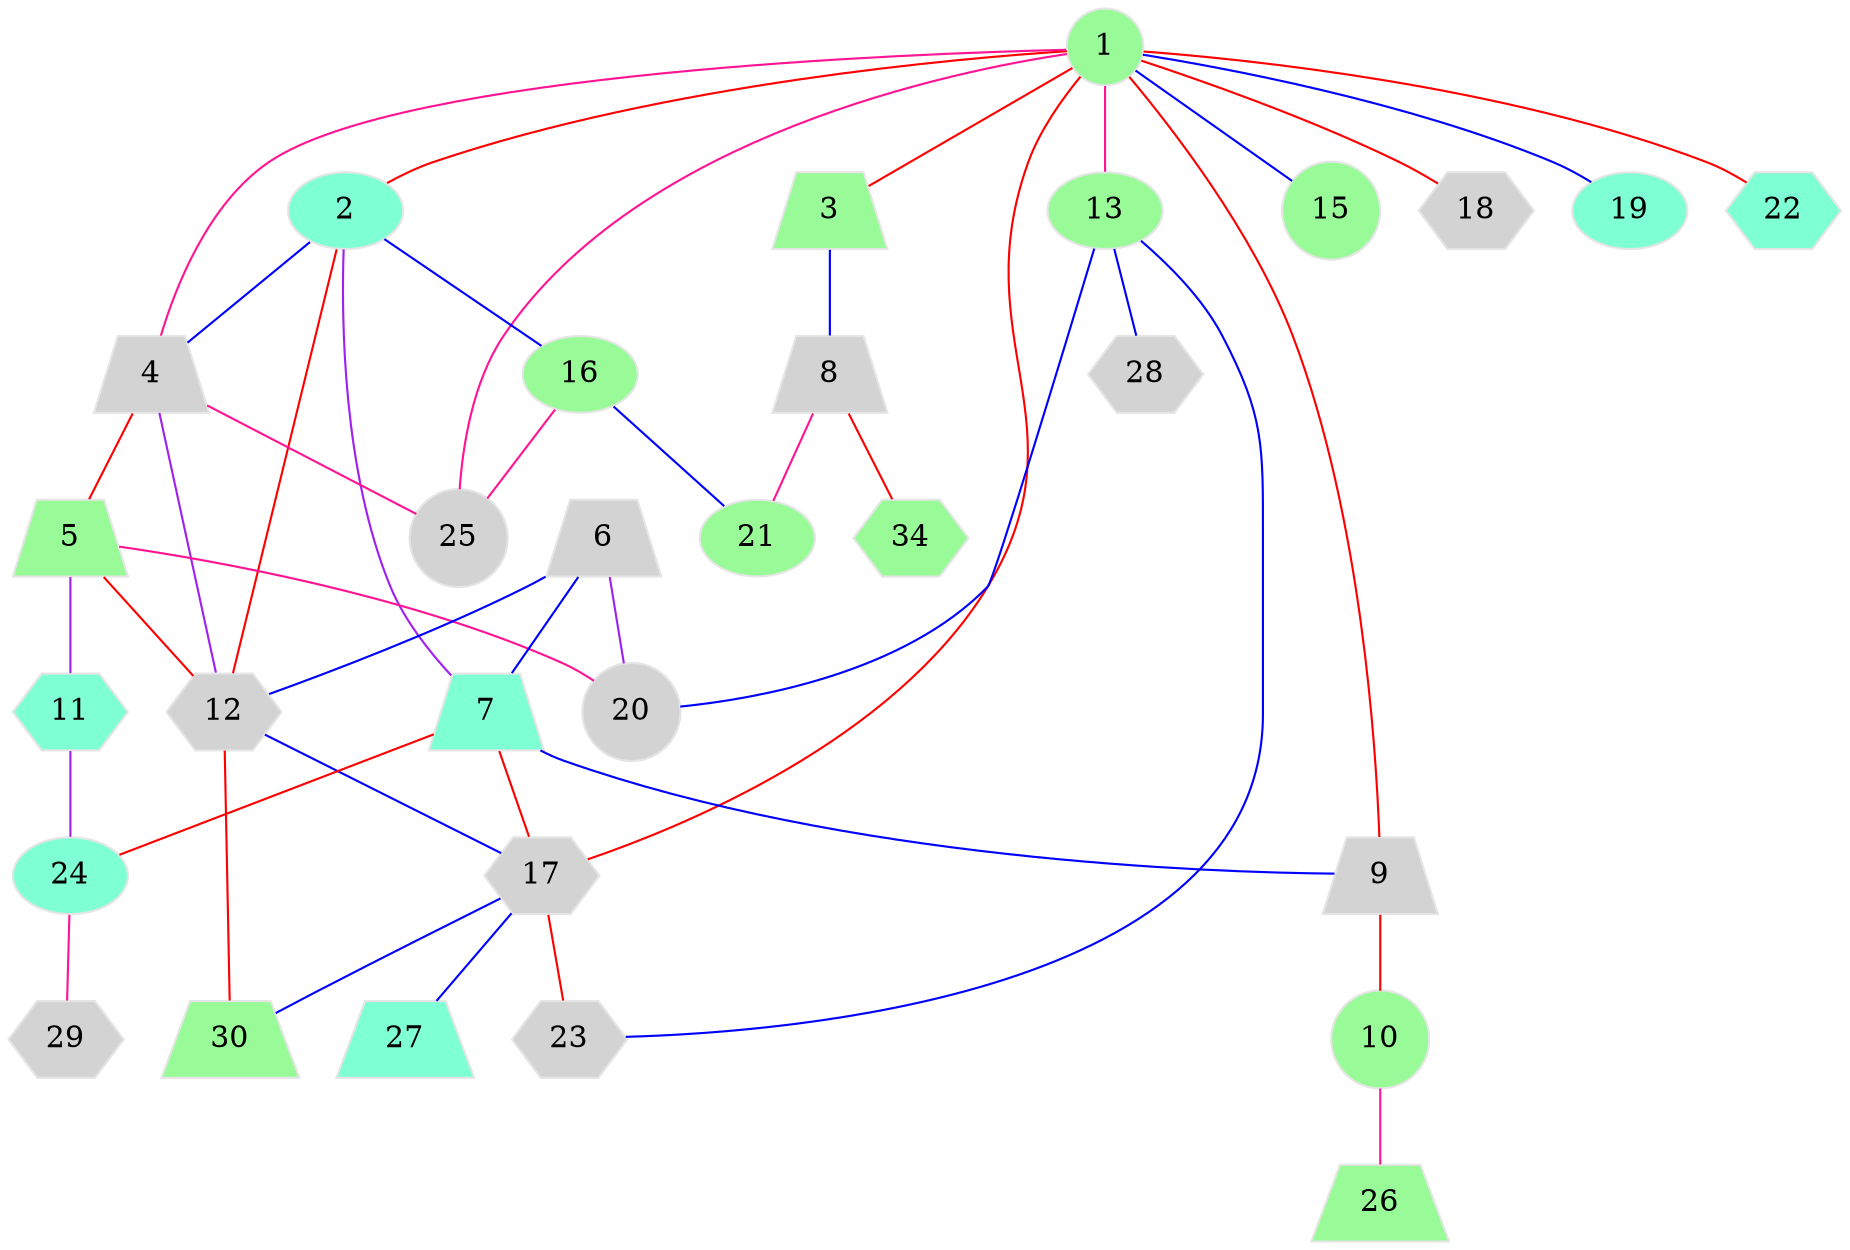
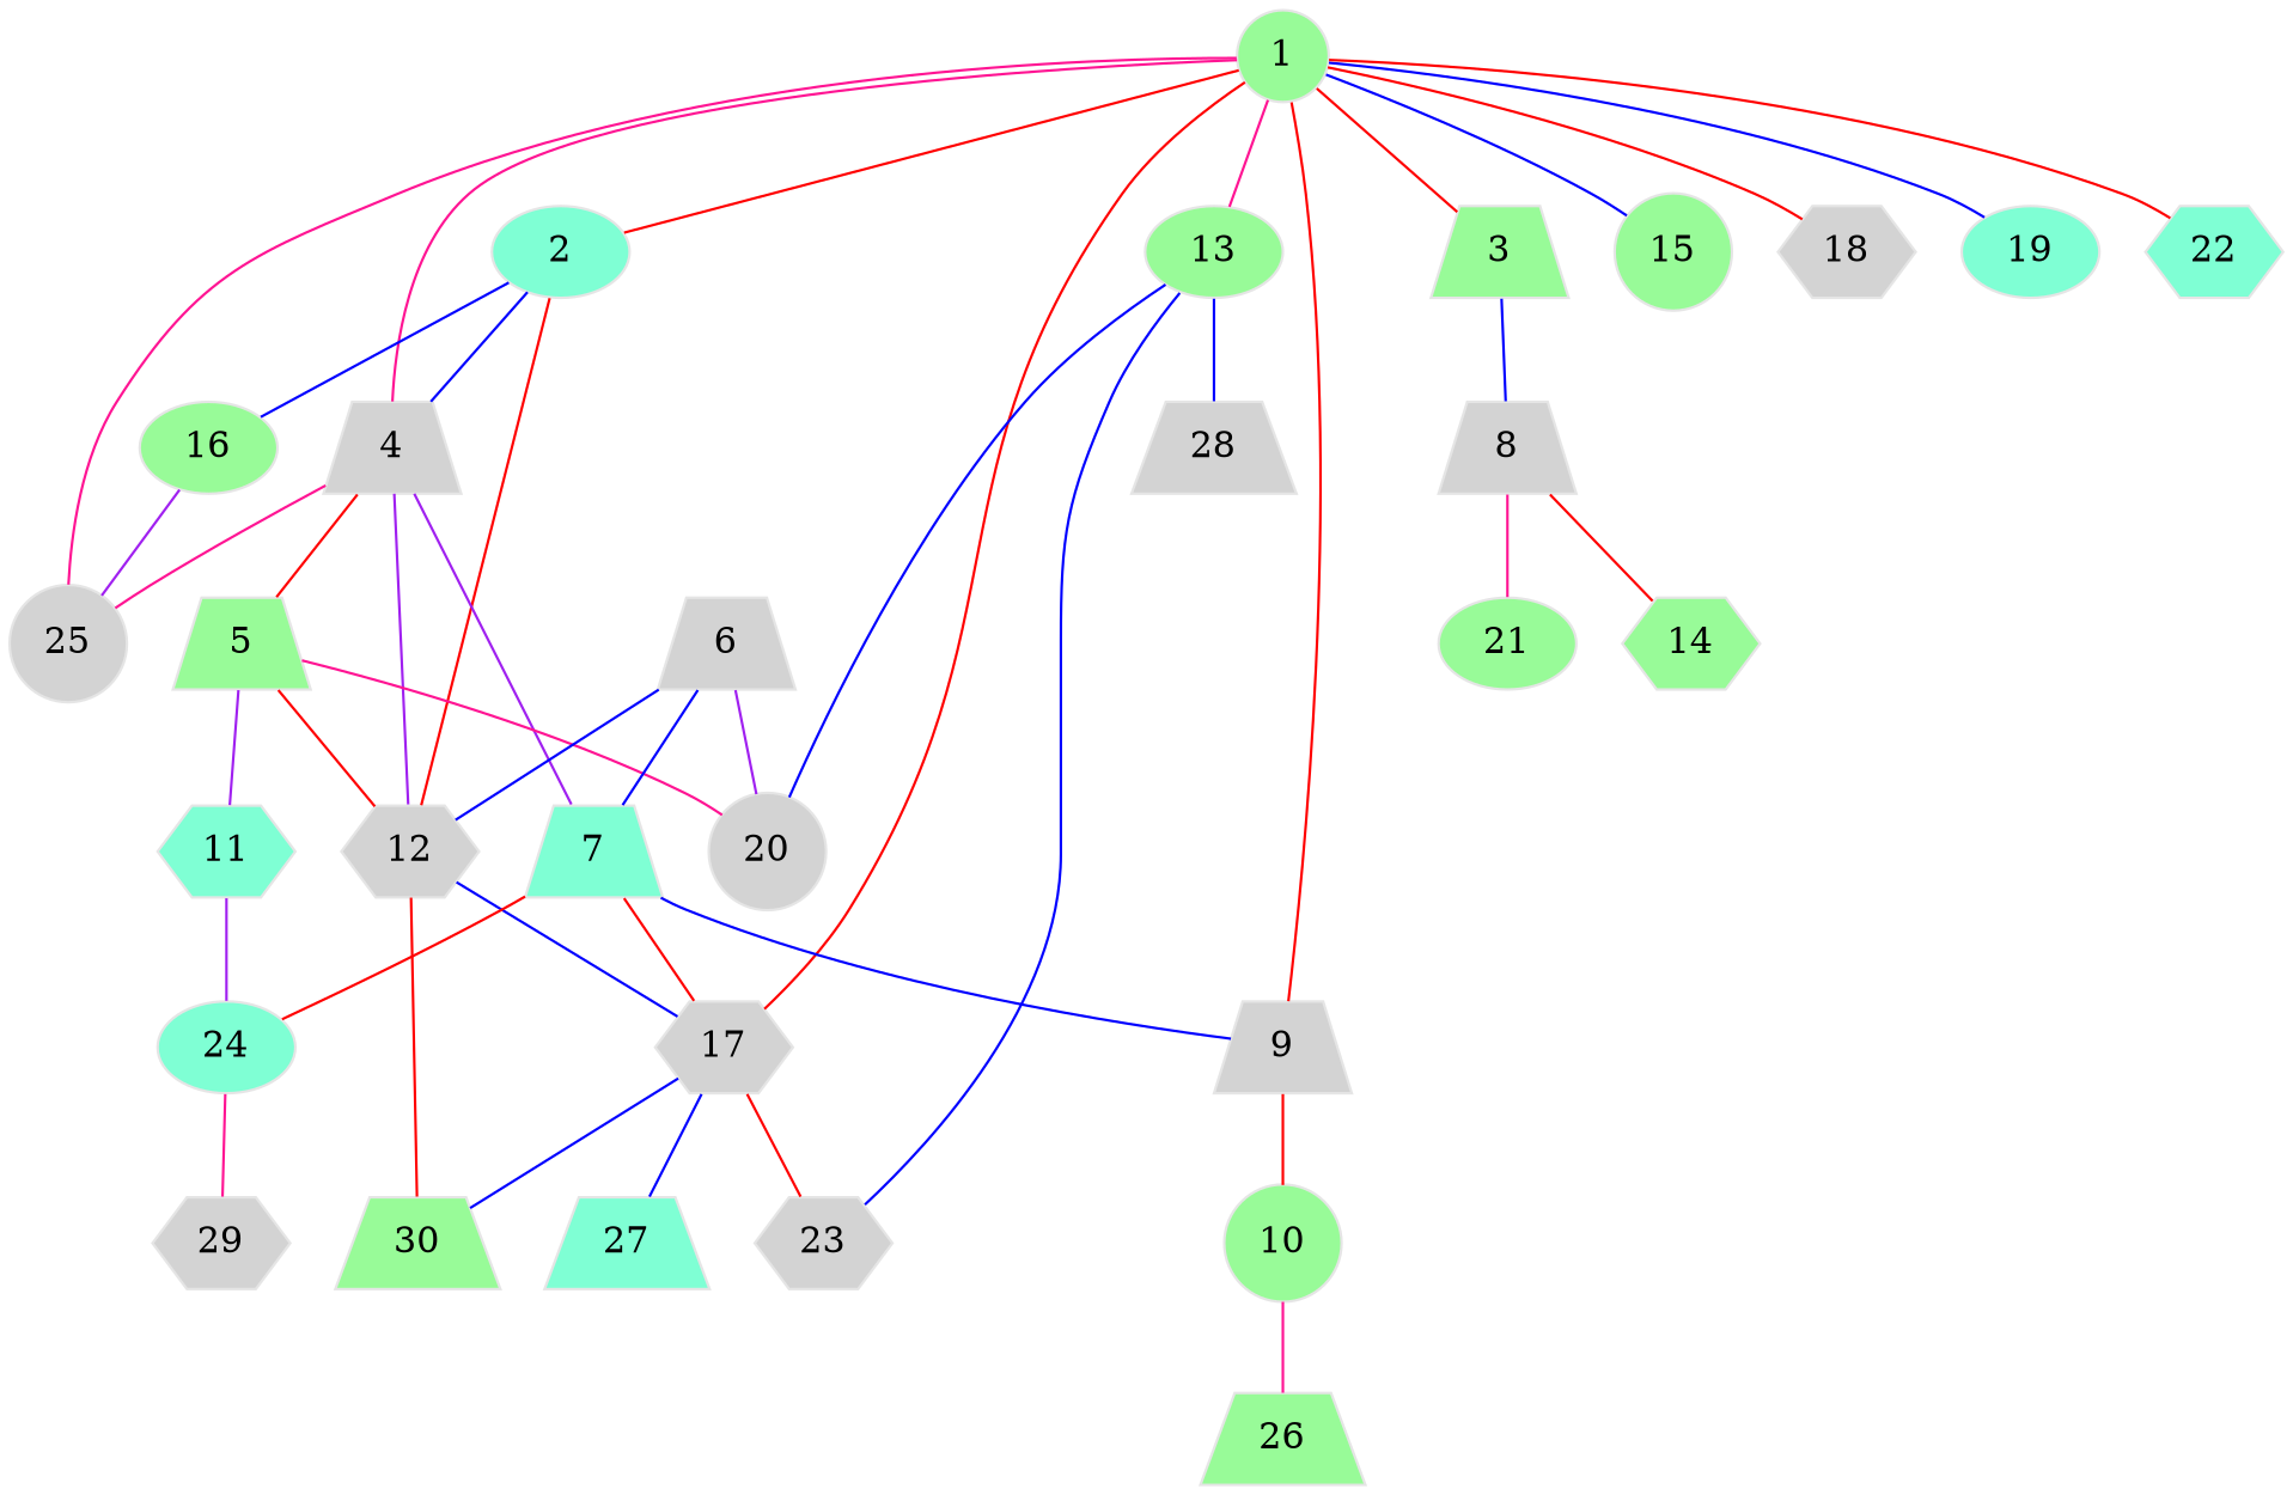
  graph {
    node [color=gray90 fillcolor=lightgrey shape=trapezium style=filled]
    edge [color=red weight=1.0]
    1 [fillcolor=palegreen shape=circle]
    2 [fillcolor=aquamarine shape=ellipse]
    3 [fillcolor=palegreen]
    4
    9
    13 [fillcolor=palegreen shape=ellipse]
    15 [fillcolor=palegreen shape=circle]
    17 [shape=hexagon]
    18 [shape=hexagon]
    19 [fillcolor=aquamarine shape=ellipse]
    22 [fillcolor=aquamarine shape=hexagon]
    25 [shape=circle]
    12 [shape=hexagon]
    16 [fillcolor=palegreen shape=ellipse]
    8
    5 [fillcolor=palegreen]
    7 [fillcolor=aquamarine]
    10 [fillcolor=palegreen shape=circle]
    20 [shape=circle]
    23 [shape=hexagon]
-   28 [shape=hexagon]
+   28
    30 [fillcolor=palegreen]
    27 [fillcolor=aquamarine]
    21 [fillcolor=palegreen shape=ellipse]
-   14 [fillcolor=palegreen shape=hexagon label=34]
+   14 [fillcolor=palegreen shape=hexagon]
    11 [fillcolor=aquamarine shape=hexagon]
    24 [fillcolor=aquamarine shape=ellipse]
    6
    29 [shape=hexagon]
    26 [fillcolor=palegreen]
    1 -- 2
    1 -- 3
    1 -- 4 [color=deeppink]
    1 -- 9
    1 -- 13 [color=deeppink weight=2.0]
    1 -- 15 [color=blue]
    1 -- 17
    1 -- 18
    1 -- 19 [color=blue]
    1 -- 22
    1 -- 25 [color=deeppink]
    2 -- 4 [color=blue]
    2 -- 12
    2 -- 16 [color=blue]
    3 -- 8 [color=blue weight=2.0]
    4 -- 25 [color=deeppink weight=2.0]
    4 -- 12 [color=purple weight=4.0]
    4 -- 5
-   2 -- 7 [color=purple]
+   4 -- 7 [color=purple]
    9 -- 10
    13 -- 20 [color=blue]
    13 -- 23 [color=blue]
    13 -- 28 [color=blue]
    17 -- 23 [weight=3.0]
    17 -- 30 [color=blue]
    17 -- 27 [color=blue]
    12 -- 17 [color=blue]
    12 -- 30
-   16 -- 25 [color=deeppink]
-   16 -- 21 [color=blue]
+   16 -- 25 [color=purple]
    8 -- 21 [color=deeppink]
    8 -- 14 [weight=2.0]
    5 -- 12
    5 -- 20 [color=deeppink]
    5 -- 11 [color=purple weight=6.0]
    7 -- 9 [color=blue]
    7 -- 17
    7 -- 24
    10 -- 26 [color=deeppink]
    11 -- 24 [color=purple]
    24 -- 29 [color=deeppink]
    6 -- 12 [color=blue]
    6 -- 7 [color=blue]
    6 -- 20 [color=purple]
  }
